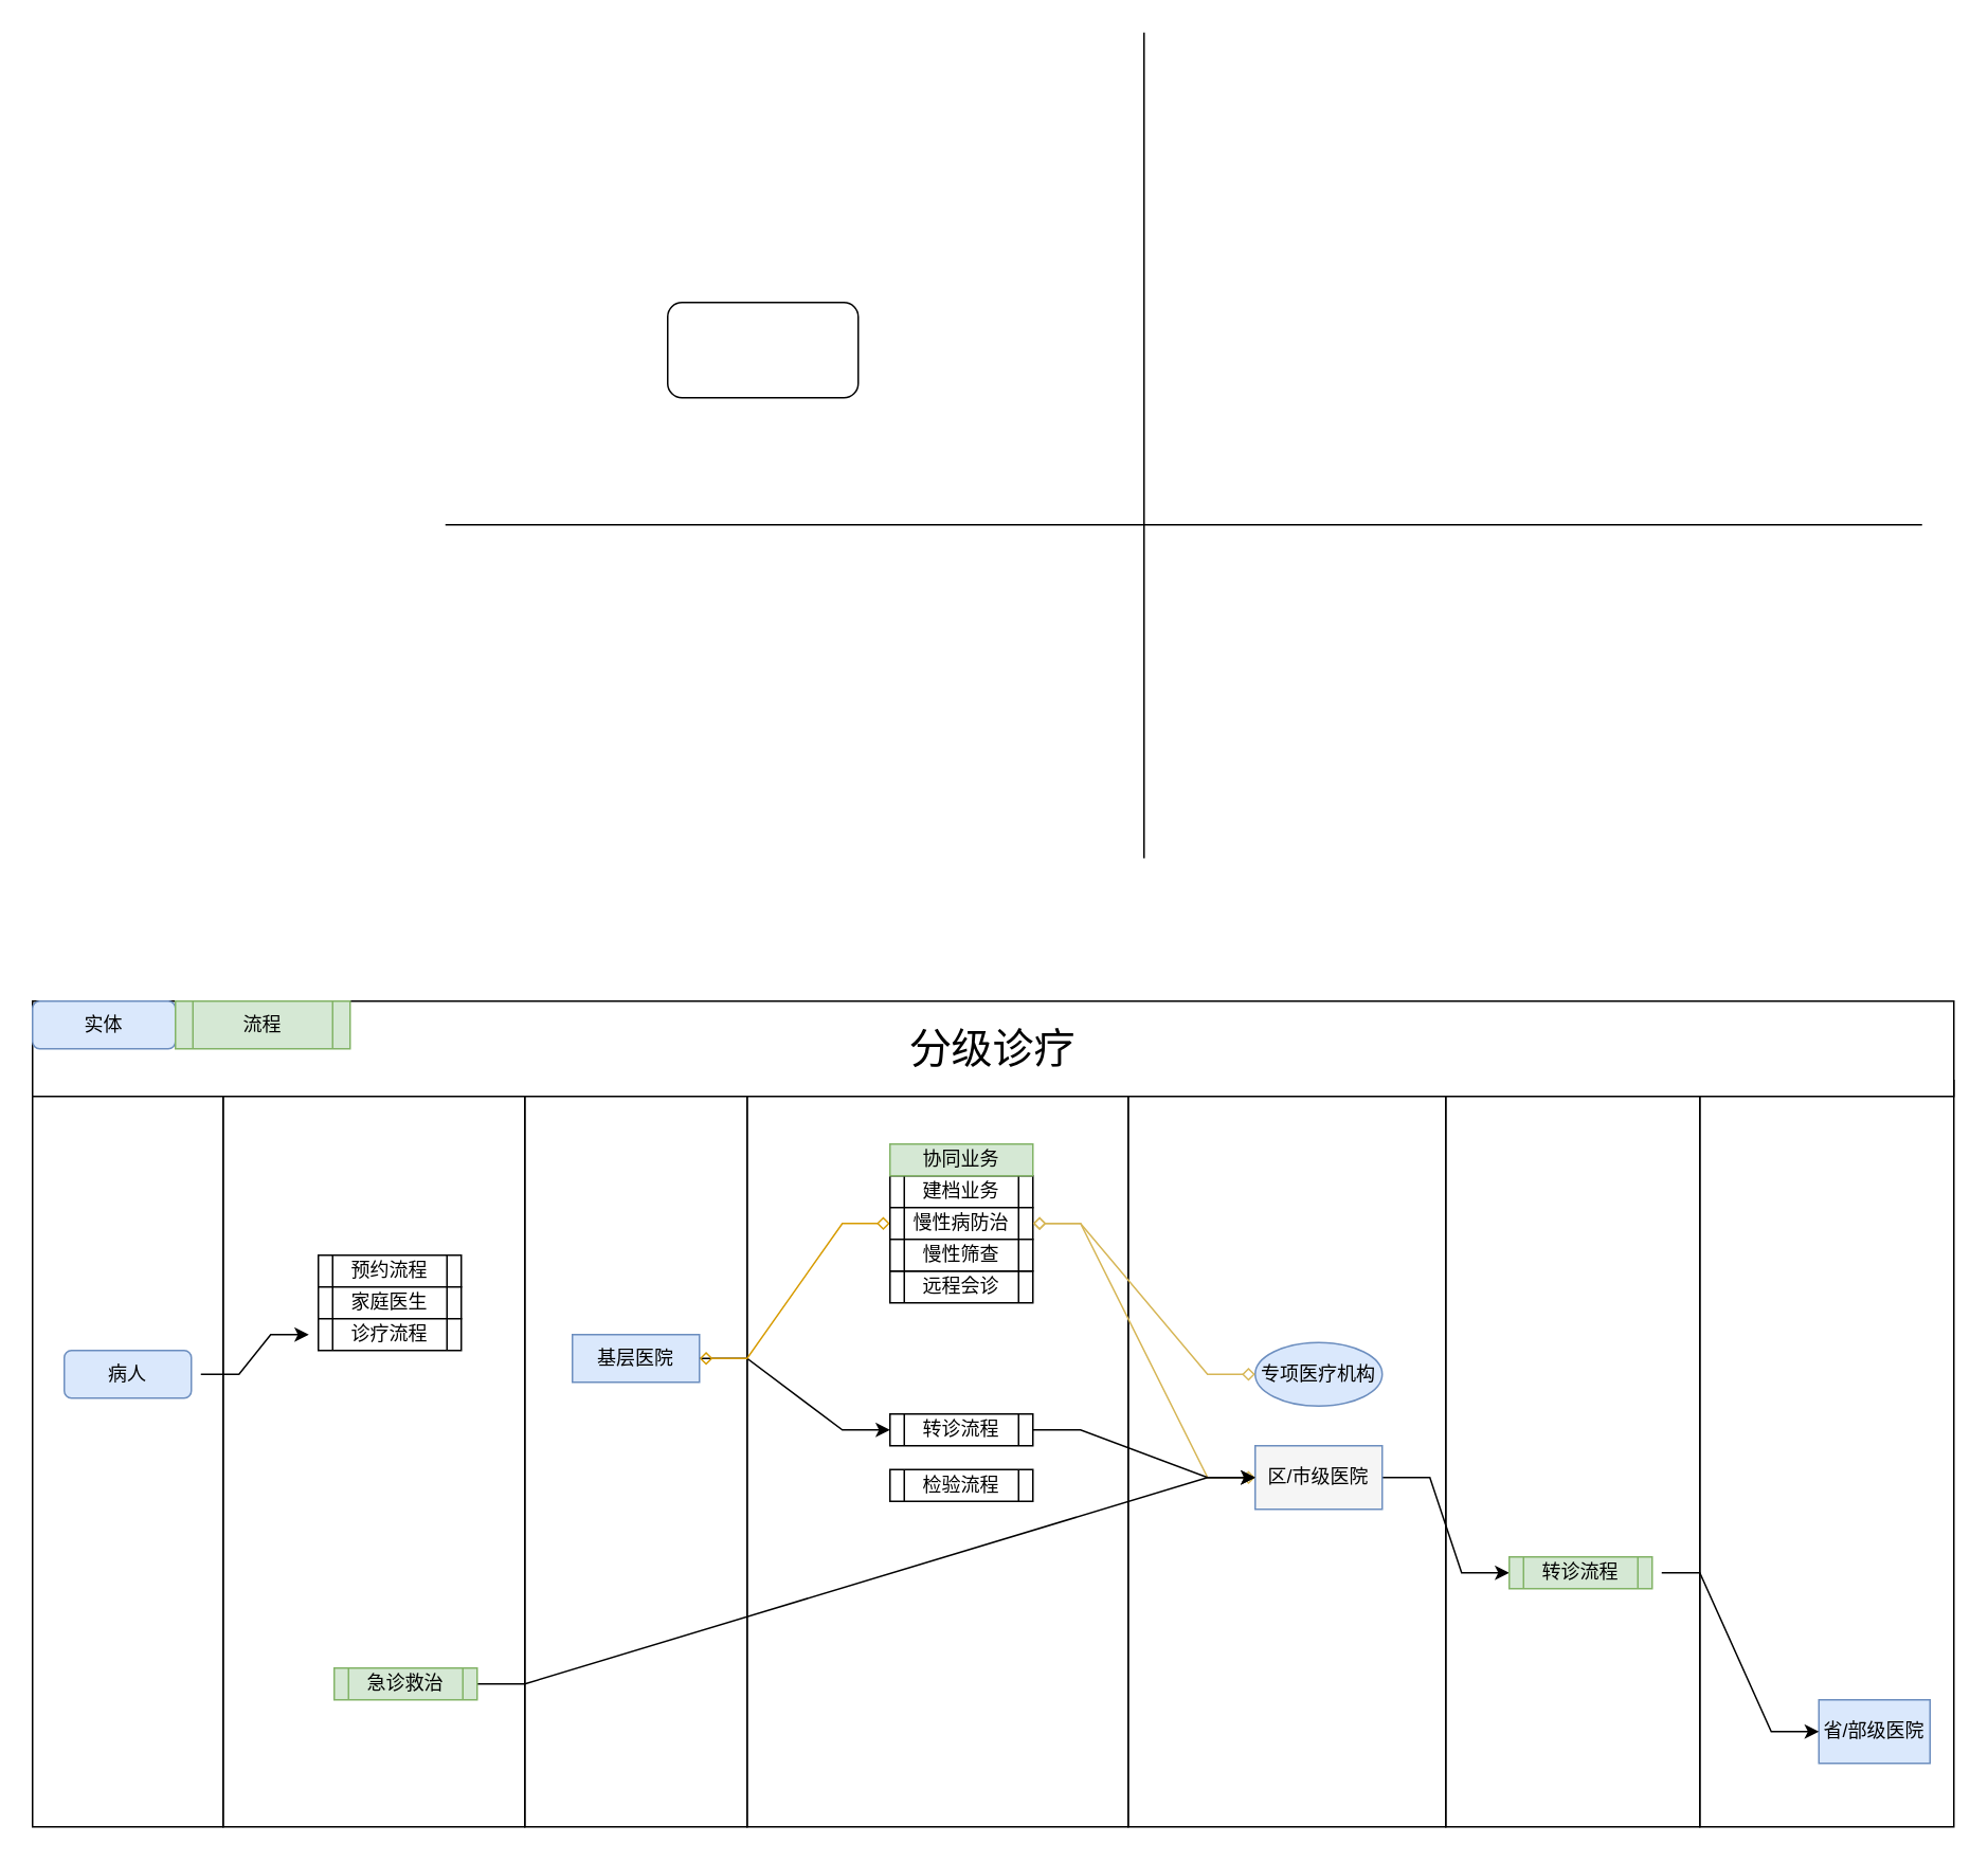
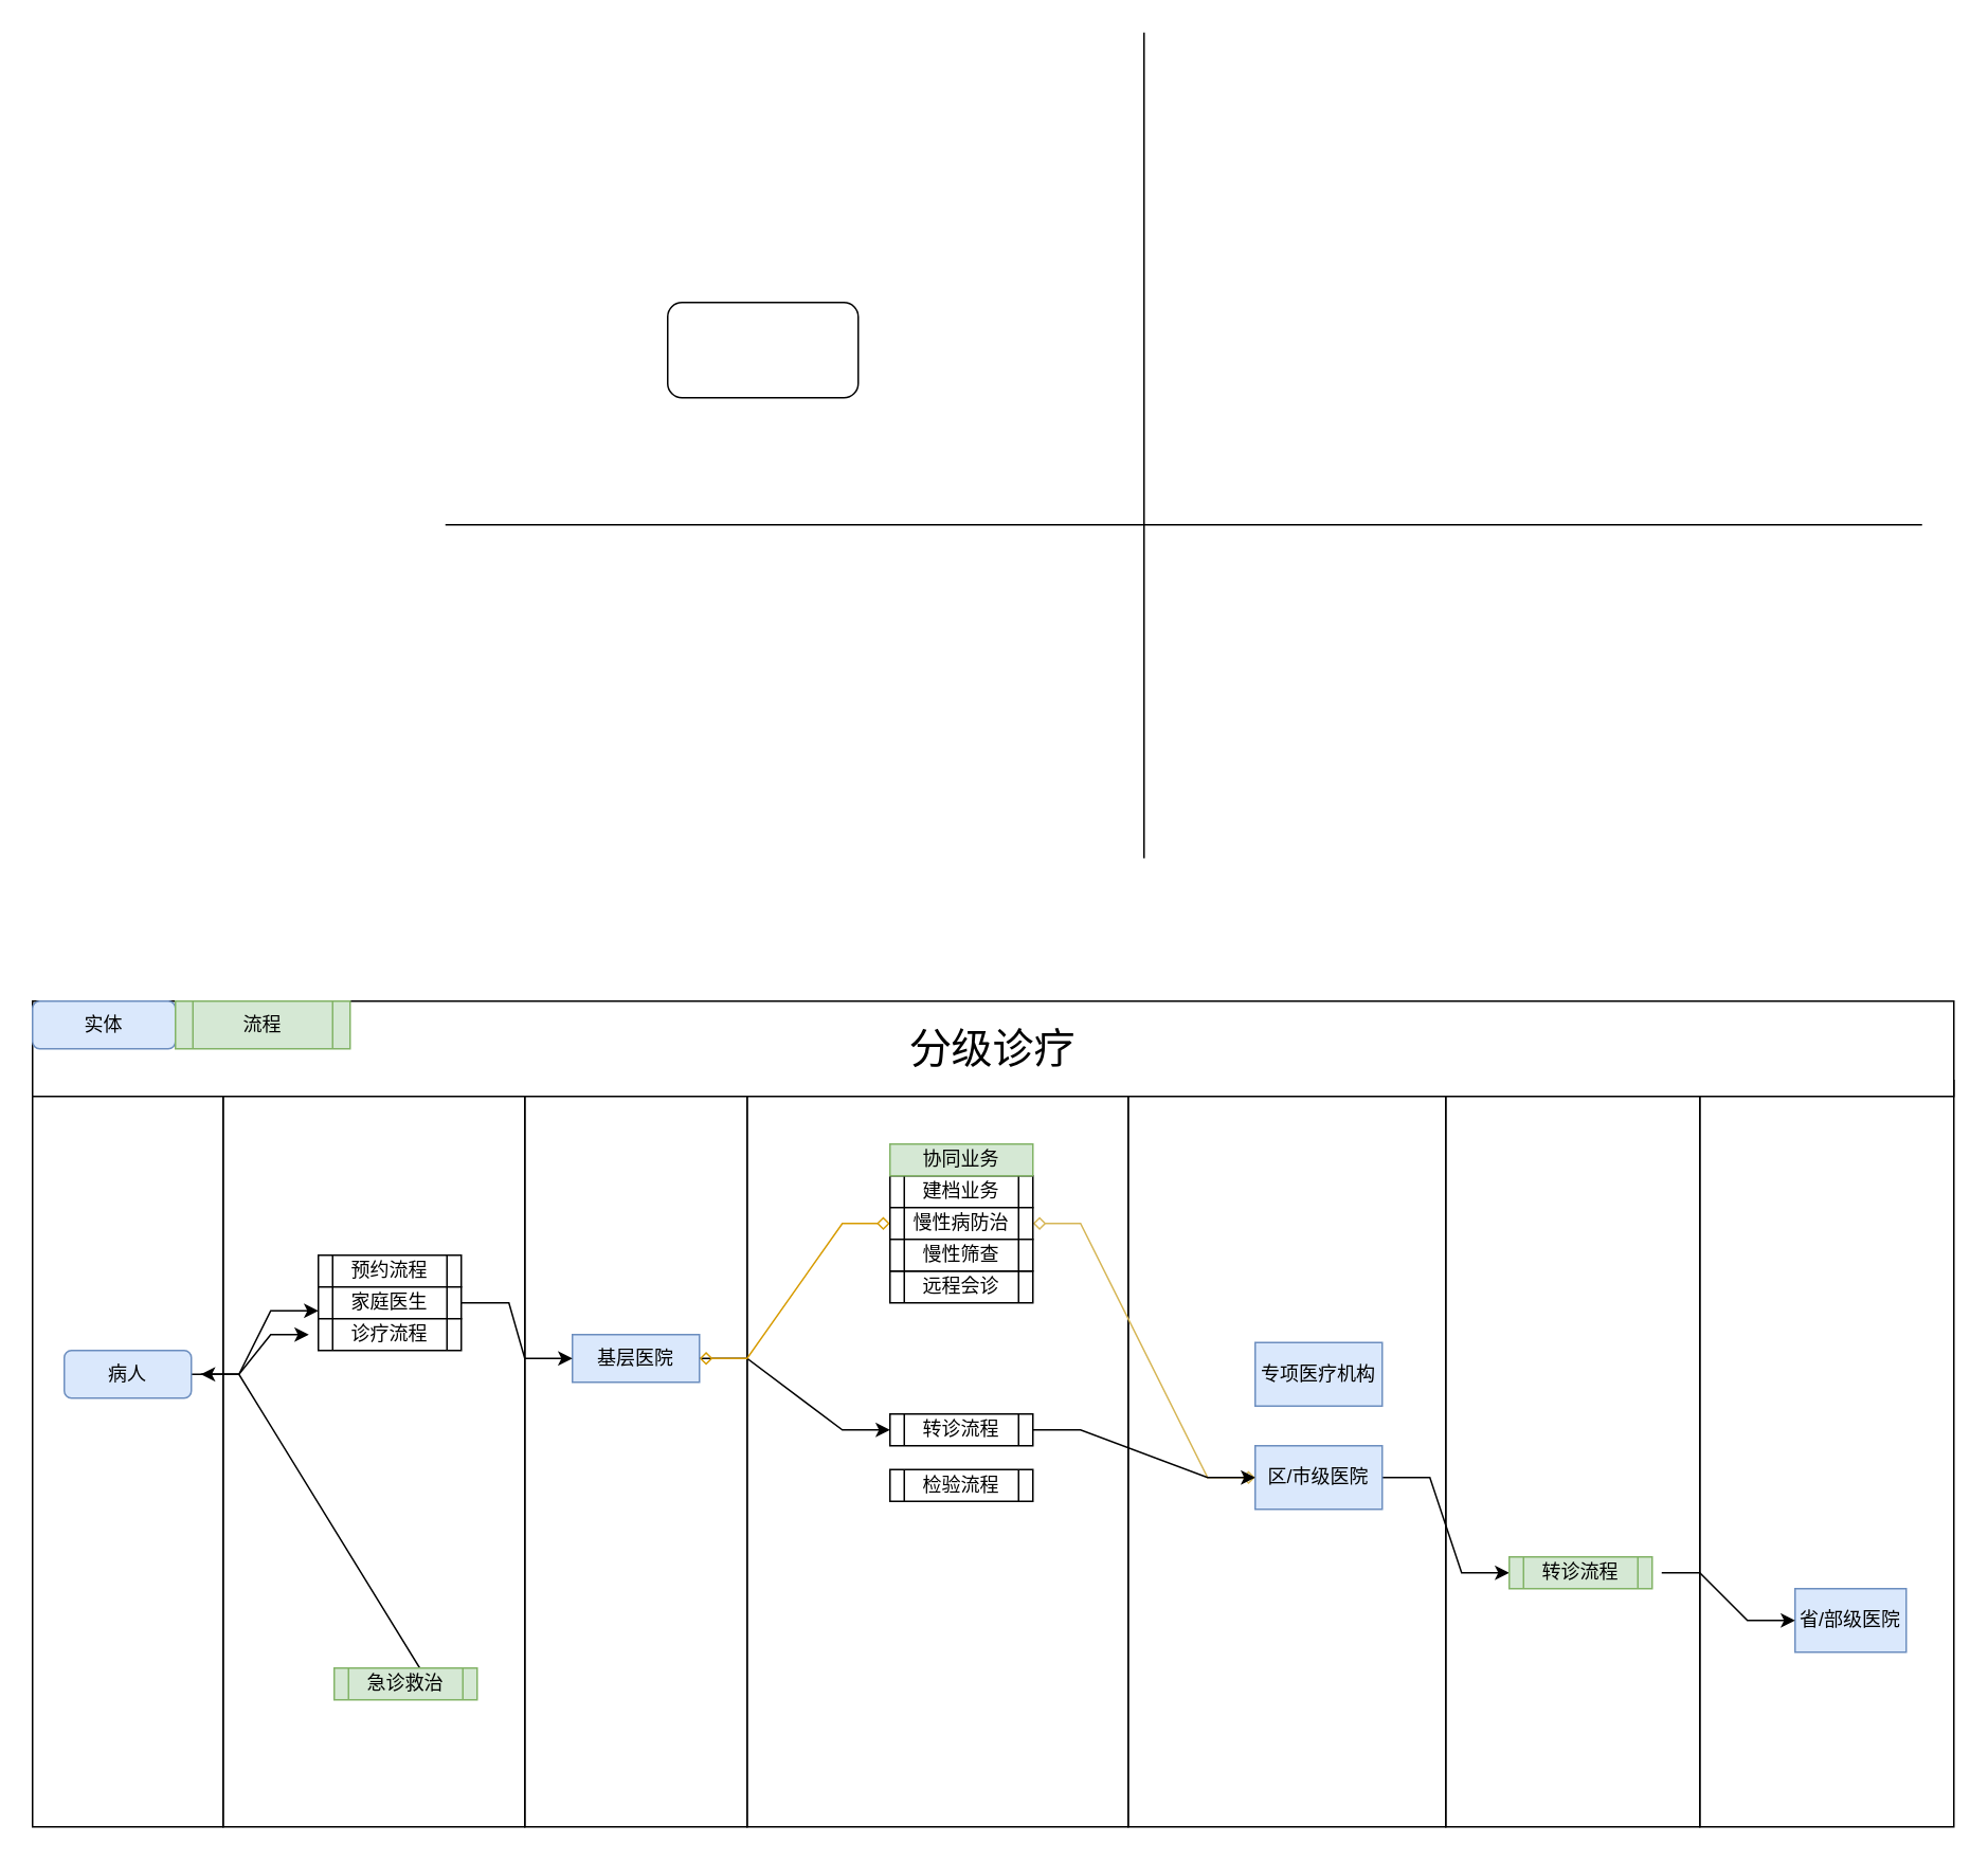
  <mxCell id="0" />
  <mxCell id="1" parent="0" />
  <mxCell id="2" value="" style="rounded=0;whiteSpace=wrap;html=1;" parent="1" vertex="1"><mxGeometry x="1070" y="680" width="160" height="470" as="geometry" /></mxCell>
  <mxCell id="3" value="" style="rounded=0;whiteSpace=wrap;html=1;" parent="1" vertex="1"><mxGeometry x="910" y="680" width="160" height="470" as="geometry" /></mxCell>
  <mxCell id="4" value="" style="rounded=0;whiteSpace=wrap;html=1;" parent="1" vertex="1"><mxGeometry x="710" y="680" width="200" height="470" as="geometry" /></mxCell>
  <mxCell id="5" value="" style="rounded=0;whiteSpace=wrap;html=1;" parent="1" vertex="1"><mxGeometry x="470" y="680" width="240" height="470" as="geometry" /></mxCell>
  <mxCell id="6" value="" style="rounded=0;whiteSpace=wrap;html=1;" parent="1" vertex="1"><mxGeometry x="330" y="680" width="140" height="470" as="geometry" /></mxCell>
  <mxCell id="7" value="" style="rounded=0;whiteSpace=wrap;html=1;" parent="1" vertex="1"><mxGeometry x="140" y="680" width="190" height="470" as="geometry" /></mxCell>
  <mxCell id="8" value="" style="rounded=0;whiteSpace=wrap;html=1;" parent="1" vertex="1"><mxGeometry x="20" y="680" width="120" height="470" as="geometry" /></mxCell>
+ <mxCell id="9" style="edgeStyle=entityRelationEdgeStyle;rounded=0;orthogonalLoop=1;jettySize=auto;html=1;exitX=1;exitY=0.5;exitDx=0;exitDy=0;endSize=6;entryX=0;entryY=0.75;entryDx=0;entryDy=0;" parent="1" source="11" target="24" edge="1"><mxGeometry relative="1" as="geometry"><mxPoint x="198" y="798" as="targetPoint" /></mxGeometry></mxCell>
  <mxCell id="10" style="edgeStyle=entityRelationEdgeStyle;rounded=0;comic=0;orthogonalLoop=1;jettySize=auto;html=1;startArrow=none;startFill=0;sourcePerimeterSpacing=6;endSize=6;targetPerimeterSpacing=6;strokeColor=#000000;" parent="1" source="11" target="25" edge="1"><mxGeometry relative="1" as="geometry" /></mxCell>
  <mxCell id="11" value="病人" style="rounded=1;whiteSpace=wrap;html=1;fillColor=#dae8fc;strokeColor=#6c8ebf;" parent="1" vertex="1"><mxGeometry x="40" y="850" width="80" height="30" as="geometry" /></mxCell>
  <mxCell id="12" style="edgeStyle=entityRelationEdgeStyle;rounded=0;orthogonalLoop=1;jettySize=auto;html=1;entryX=0;entryY=0.5;entryDx=0;entryDy=0;" parent="1" source="14" target="28" edge="1"><mxGeometry relative="1" as="geometry" /></mxCell>
  <mxCell id="13" style="edgeStyle=entityRelationEdgeStyle;rounded=0;orthogonalLoop=1;jettySize=auto;html=1;entryX=0;entryY=0.5;entryDx=0;entryDy=0;fillColor=#ffe6cc;strokeColor=#d79b00;startArrow=diamond;startFill=0;endArrow=diamond;endFill=0;" parent="1" source="14" target="29" edge="1"><mxGeometry relative="1" as="geometry"><mxPoint x="540" y="790" as="targetPoint" /></mxGeometry></mxCell>
  <mxCell id="14" value="基层医院" style="rounded=0;whiteSpace=wrap;html=1;fillColor=#dae8fc;strokeColor=#6c8ebf;" parent="1" vertex="1"><mxGeometry x="360" y="840" width="80" height="30" as="geometry" /></mxCell>
  <mxCell id="15" style="edgeStyle=entityRelationEdgeStyle;rounded=0;comic=0;orthogonalLoop=1;jettySize=auto;html=1;entryX=0;entryY=0.5;entryDx=0;entryDy=0;startArrow=none;startFill=0;sourcePerimeterSpacing=6;endSize=6;targetPerimeterSpacing=6;strokeColor=#000000;exitX=1;exitY=0.5;exitDx=0;exitDy=0;" parent="1" source="16" target="35" edge="1"><mxGeometry relative="1" as="geometry" /></mxCell>
- <mxCell id="16" value="区/市级医院" style="rounded=0;whiteSpace=wrap;html=1;fillColor=#f5f5f5;strokeColor=#6c8ebf;" parent="1" vertex="1"><mxGeometry x="790" y="910" width="80" height="40" as="geometry" /></mxCell>
- <mxCell id="17" value="省/部级医院" style="rounded=0;whiteSpace=wrap;html=1;fillColor=#dae8fc;strokeColor=#6c8ebf;" parent="1" vertex="1"><mxGeometry x="1145" y="1070" width="70" height="40" as="geometry" /></mxCell>
- <mxCell id="18" value="专项医疗机构" style="ellipse;whiteSpace=wrap;html=1;fillColor=#dae8fc;strokeColor=#6c8ebf;" parent="1" vertex="1"><mxGeometry x="790" y="845" width="80" height="40" as="geometry" /></mxCell>
+ <mxCell id="16" value="区/市级医院" style="rounded=0;whiteSpace=wrap;html=1;fillColor=#dae8fc;strokeColor=#6c8ebf;" parent="1" vertex="1"><mxGeometry x="790" y="910" width="80" height="40" as="geometry" /></mxCell>
+ <mxCell id="17" value="省/部级医院" style="rounded=0;whiteSpace=wrap;html=1;fillColor=#dae8fc;strokeColor=#6c8ebf;" parent="1" vertex="1"><mxGeometry x="1130" y="1000" width="70" height="40" as="geometry" /></mxCell>
+ <mxCell id="18" value="专项医疗机构" style="rounded=0;whiteSpace=wrap;html=1;fillColor=#dae8fc;strokeColor=#6c8ebf;" parent="1" vertex="1"><mxGeometry x="790" y="845" width="80" height="40" as="geometry" /></mxCell>
  <mxCell id="19" style="edgeStyle=entityRelationEdgeStyle;rounded=0;orthogonalLoop=1;jettySize=auto;html=1;entryX=0;entryY=0.5;entryDx=0;entryDy=0;endSize=6;strokeColor=#d6b656;targetPerimeterSpacing=6;sourcePerimeterSpacing=6;comic=0;startArrow=diamond;startFill=0;fillColor=#fff2cc;endArrow=diamond;endFill=0;" parent="1" target="16" edge="1"><mxGeometry relative="1" as="geometry"><mxPoint x="650" y="770" as="sourcePoint" /></mxGeometry></mxCell>
  <mxCell id="20" style="edgeStyle=entityRelationEdgeStyle;rounded=0;orthogonalLoop=1;jettySize=auto;html=1;endSize=6;exitX=1;exitY=0.5;exitDx=0;exitDy=0;" parent="1" source="28" target="16" edge="1"><mxGeometry relative="1" as="geometry" /></mxCell>
  <mxCell id="21" value="&lt;span style=&quot;white-space: normal&quot;&gt;检验流程&lt;/span&gt;&lt;br style=&quot;white-space: normal&quot;&gt;" style="shape=process;whiteSpace=wrap;html=1;backgroundOutline=1;" parent="1" vertex="1"><mxGeometry x="560" y="925" width="90" height="20" as="geometry" /></mxCell>
+ <mxCell id="22" style="edgeStyle=entityRelationEdgeStyle;rounded=0;orthogonalLoop=1;jettySize=auto;html=1;entryX=0;entryY=0.5;entryDx=0;entryDy=0;endSize=6;exitX=1;exitY=0.5;exitDx=0;exitDy=0;" parent="1" source="24" target="14" edge="1"><mxGeometry relative="1" as="geometry"><mxPoint x="290" y="800" as="sourcePoint" /></mxGeometry></mxCell>
  <mxCell id="23" value="预约流程&lt;br&gt;" style="shape=process;whiteSpace=wrap;html=1;backgroundOutline=1;" parent="1" vertex="1"><mxGeometry x="200" y="790" width="90" height="20" as="geometry" /></mxCell>
  <mxCell id="24" value="家庭医生" style="shape=process;whiteSpace=wrap;html=1;backgroundOutline=1;" parent="1" vertex="1"><mxGeometry x="200" y="810" width="90" height="20" as="geometry" /></mxCell>
  <mxCell id="25" value="诊疗流程" style="shape=process;whiteSpace=wrap;html=1;backgroundOutline=1;" parent="1" vertex="1"><mxGeometry x="200" y="830" width="90" height="20" as="geometry" /></mxCell>
  <mxCell id="26" value="建档业务" style="shape=process;whiteSpace=wrap;html=1;backgroundOutline=1;" parent="1" vertex="1"><mxGeometry x="560" y="740" width="90" height="20" as="geometry" /></mxCell>
  <mxCell id="27" value="远程会诊" style="shape=process;whiteSpace=wrap;html=1;backgroundOutline=1;" parent="1" vertex="1"><mxGeometry x="560" y="800" width="90" height="20" as="geometry" /></mxCell>
  <mxCell id="28" value="转诊流程" style="shape=process;whiteSpace=wrap;html=1;backgroundOutline=1;" parent="1" vertex="1"><mxGeometry x="560" y="890" width="90" height="20" as="geometry" /></mxCell>
  <mxCell id="29" value="慢性病防治" style="shape=process;whiteSpace=wrap;html=1;backgroundOutline=1;" parent="1" vertex="1"><mxGeometry x="560" y="760" width="90" height="20" as="geometry" /></mxCell>
  <mxCell id="30" value="慢性筛查" style="shape=process;whiteSpace=wrap;html=1;backgroundOutline=1;" parent="1" vertex="1"><mxGeometry x="560" y="780" width="90" height="20" as="geometry" /></mxCell>
- <mxCell id="31" style="edgeStyle=entityRelationEdgeStyle;rounded=0;comic=0;orthogonalLoop=1;jettySize=auto;html=1;entryX=0;entryY=0.5;entryDx=0;entryDy=0;startArrow=none;startFill=0;sourcePerimeterSpacing=6;endSize=6;targetPerimeterSpacing=6;strokeColor=#000000;exitX=1;exitY=0.5;exitDx=0;exitDy=0;" parent="1" source="32" target="16" edge="1"><mxGeometry relative="1" as="geometry" /></mxCell>
+ <mxCell id="31" style="edgeStyle=entityRelationEdgeStyle;rounded=0;comic=0;orthogonalLoop=1;jettySize=auto;html=1;startArrow=none;startFill=0;sourcePerimeterSpacing=6;endSize=6;targetPerimeterSpacing=6;strokeColor=#000000;exitX=1;exitY=0.5;exitDx=0;exitDy=0;" parent="1" source="32" target="11" edge="1"><mxGeometry relative="1" as="geometry" /></mxCell>
  <mxCell id="32" value="急诊救治" style="shape=process;whiteSpace=wrap;html=1;backgroundOutline=1;fillColor=#d5e8d4;strokeColor=#82b366;" parent="1" vertex="1"><mxGeometry x="210" y="1050" width="90" height="20" as="geometry" /></mxCell>
- <mxCell id="33" style="edgeStyle=entityRelationEdgeStyle;rounded=0;orthogonalLoop=1;jettySize=auto;html=1;entryX=0;entryY=0.5;entryDx=0;entryDy=0;endSize=6;strokeColor=#d6b656;targetPerimeterSpacing=6;sourcePerimeterSpacing=6;comic=0;startArrow=diamond;startFill=0;fillColor=#fff2cc;exitX=1;exitY=0.5;exitDx=0;exitDy=0;endArrow=diamond;endFill=0;" parent="1" source="29" target="18" edge="1"><mxGeometry relative="1" as="geometry"><mxPoint x="660" y="770" as="sourcePoint" /><mxPoint x="805" y="940" as="targetPoint" /></mxGeometry></mxCell>
  <mxCell id="34" style="edgeStyle=entityRelationEdgeStyle;rounded=0;comic=0;orthogonalLoop=1;jettySize=auto;html=1;entryX=0;entryY=0.5;entryDx=0;entryDy=0;startArrow=none;startFill=0;sourcePerimeterSpacing=6;endSize=6;targetPerimeterSpacing=6;strokeColor=#000000;" parent="1" source="35" target="17" edge="1"><mxGeometry relative="1" as="geometry" /></mxCell>
  <mxCell id="35" value="转诊流程" style="shape=process;whiteSpace=wrap;html=1;backgroundOutline=1;fillColor=#d5e8d4;strokeColor=#82b366;" parent="1" vertex="1"><mxGeometry x="950" y="980" width="90" height="20" as="geometry" /></mxCell>
  <mxCell id="36" value="协同业务" style="rounded=0;whiteSpace=wrap;html=1;fillColor=#d5e8d4;strokeColor=#82b366;" parent="1" vertex="1"><mxGeometry x="560" y="720" width="90" height="20" as="geometry" /></mxCell>
  <mxCell id="37" value="&lt;font style=&quot;font-size: 26px&quot;&gt;分级诊疗&lt;/font&gt;" style="rounded=0;whiteSpace=wrap;html=1;" parent="1" vertex="1"><mxGeometry x="20" y="630" width="1210" height="60" as="geometry" /></mxCell>
  <mxCell id="38" value="实体" style="rounded=1;whiteSpace=wrap;html=1;fillColor=#dae8fc;strokeColor=#6c8ebf;" parent="1" vertex="1"><mxGeometry x="20" y="630" width="90" height="30" as="geometry" /></mxCell>
  <mxCell id="39" value="流程" style="shape=process;whiteSpace=wrap;html=1;backgroundOutline=1;fillColor=#d5e8d4;strokeColor=#82b366;" parent="1" vertex="1"><mxGeometry x="110" y="630" width="110" height="30" as="geometry" /></mxCell>
  <mxCell id="40" value="" style="endArrow=none;html=1;" parent="1" edge="1"><mxGeometry width="50" height="50" relative="1" as="geometry"><mxPoint x="280" y="330" as="sourcePoint" /><mxPoint x="1210" y="330" as="targetPoint" /></mxGeometry></mxCell>
  <mxCell id="41" value="" style="endArrow=none;html=1;" parent="1" edge="1"><mxGeometry width="50" height="50" relative="1" as="geometry"><mxPoint x="720" y="540" as="sourcePoint" /><mxPoint x="720" y="20" as="targetPoint" /></mxGeometry></mxCell>
  <mxCell id="42" value="" style="rounded=1;whiteSpace=wrap;html=1;" parent="1" vertex="1"><mxGeometry x="420" y="190" width="120" height="60" as="geometry" /></mxCell>
